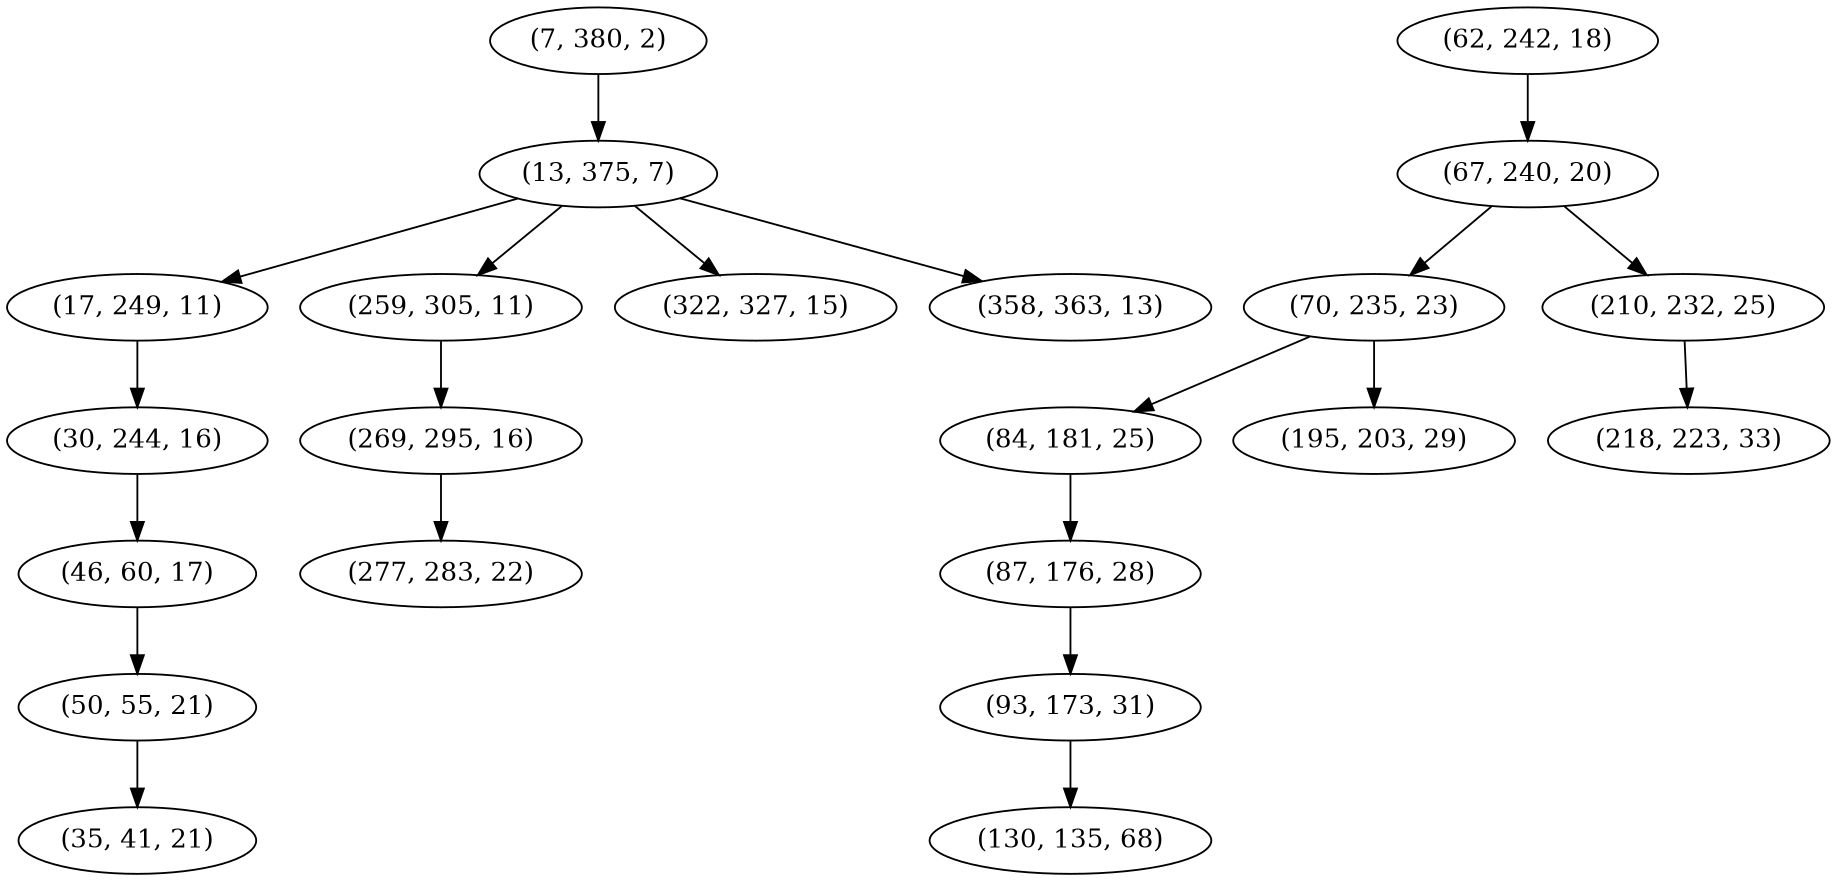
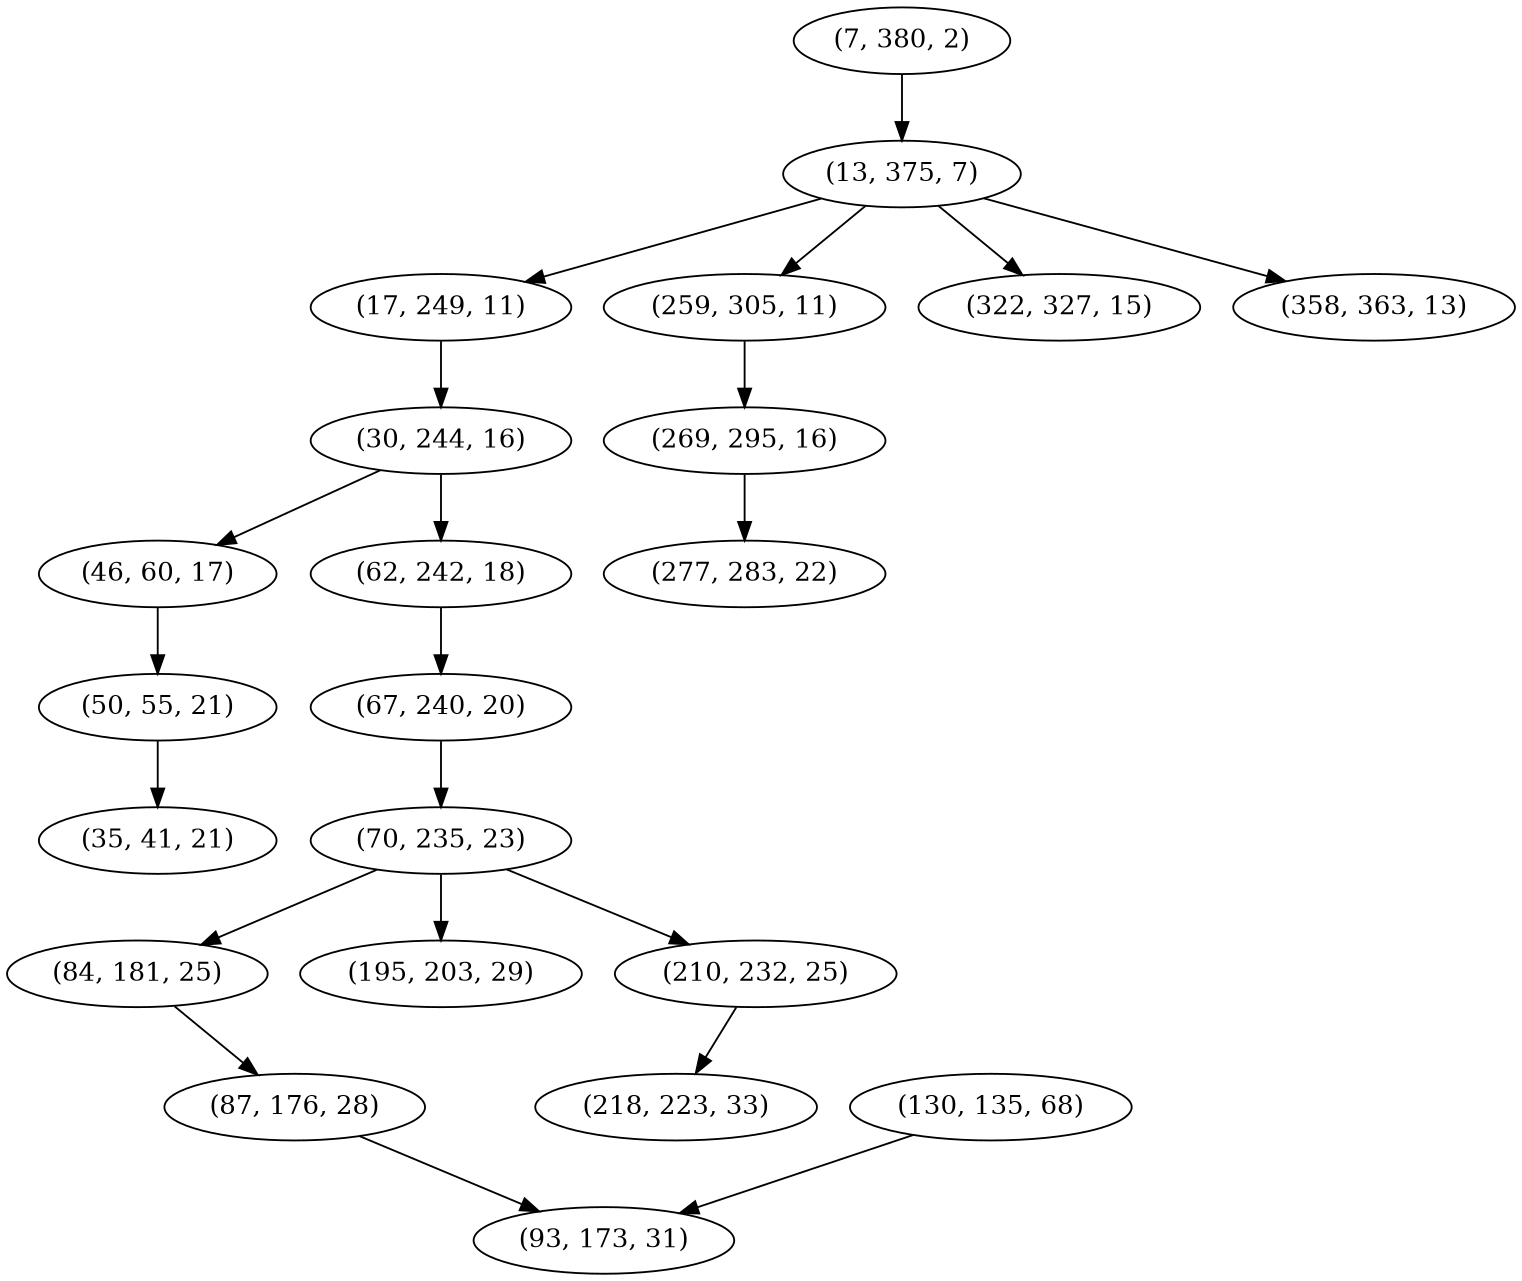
  digraph {
    "(7, 380, 2)"
    "(13, 375, 7)"
    "(17, 249, 11)"
    "(259, 305, 11)"
    "(322, 327, 15)"
    "(358, 363, 13)"
    "(30, 244, 16)"
    "(269, 295, 16)"
    "(46, 60, 17)"
    "(62, 242, 18)"
    "(50, 55, 21)"
    "(67, 240, 20)"
    "(35, 41, 21)"
    "(70, 235, 23)"
    "(84, 181, 25)"
    "(195, 203, 29)"
    "(210, 232, 25)"
    "(87, 176, 28)"
    "(218, 223, 33)"
    "(93, 173, 31)"
    "(130, 135, 68)"
    "(277, 283, 22)"
    "(7, 380, 2)" -> "(13, 375, 7)"
    "(13, 375, 7)" -> "(17, 249, 11)"
    "(13, 375, 7)" -> "(259, 305, 11)"
    "(13, 375, 7)" -> "(322, 327, 15)"
    "(13, 375, 7)" -> "(358, 363, 13)"
    "(17, 249, 11)" -> "(30, 244, 16)"
    "(259, 305, 11)" -> "(269, 295, 16)"
    "(30, 244, 16)" -> "(46, 60, 17)"
+   "(30, 244, 16)" -> "(62, 242, 18)"
    "(269, 295, 16)" -> "(277, 283, 22)"
    "(46, 60, 17)" -> "(50, 55, 21)"
    "(62, 242, 18)" -> "(67, 240, 20)"
    "(50, 55, 21)" -> "(35, 41, 21)"
    "(67, 240, 20)" -> "(70, 235, 23)"
    "(70, 235, 23)" -> "(84, 181, 25)"
    "(70, 235, 23)" -> "(195, 203, 29)"
-   "(67, 240, 20)" -> "(210, 232, 25)"
+   "(70, 235, 23)" -> "(210, 232, 25)"
    "(84, 181, 25)" -> "(87, 176, 28)"
    "(210, 232, 25)" -> "(218, 223, 33)"
    "(87, 176, 28)" -> "(93, 173, 31)"
-   "(93, 173, 31)" -> "(130, 135, 68)"
+   "(130, 135, 68)" -> "(93, 173, 31)"
  }
